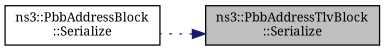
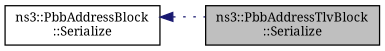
  digraph {
    rankdir=RL
    fontname="Noto Serif"
    node [color=black fontname="Noto Serif" fontsize=10 shape=record style=filled]
    n1 [fillcolor=grey75 fontcolor=black height=0.2 label="ns3::PbbAddressTlvBlock\l::Serialize" width=0.4]
    n2 [fillcolor=white height=0.2 label="ns3::PbbAddressBlock\l::Serialize" width=0.4]
-   n1 -> n2 [color=midnightblue dir=back fontname="Noto Serif" fontsize=10 labelfontname=Helvetica labelfontsize=10 style=dotted]
+   n2 -> n1 [color=midnightblue dir=back fontname="Noto Serif" fontsize=10 labelfontname=Helvetica labelfontsize=10 style=dotted]
  }
